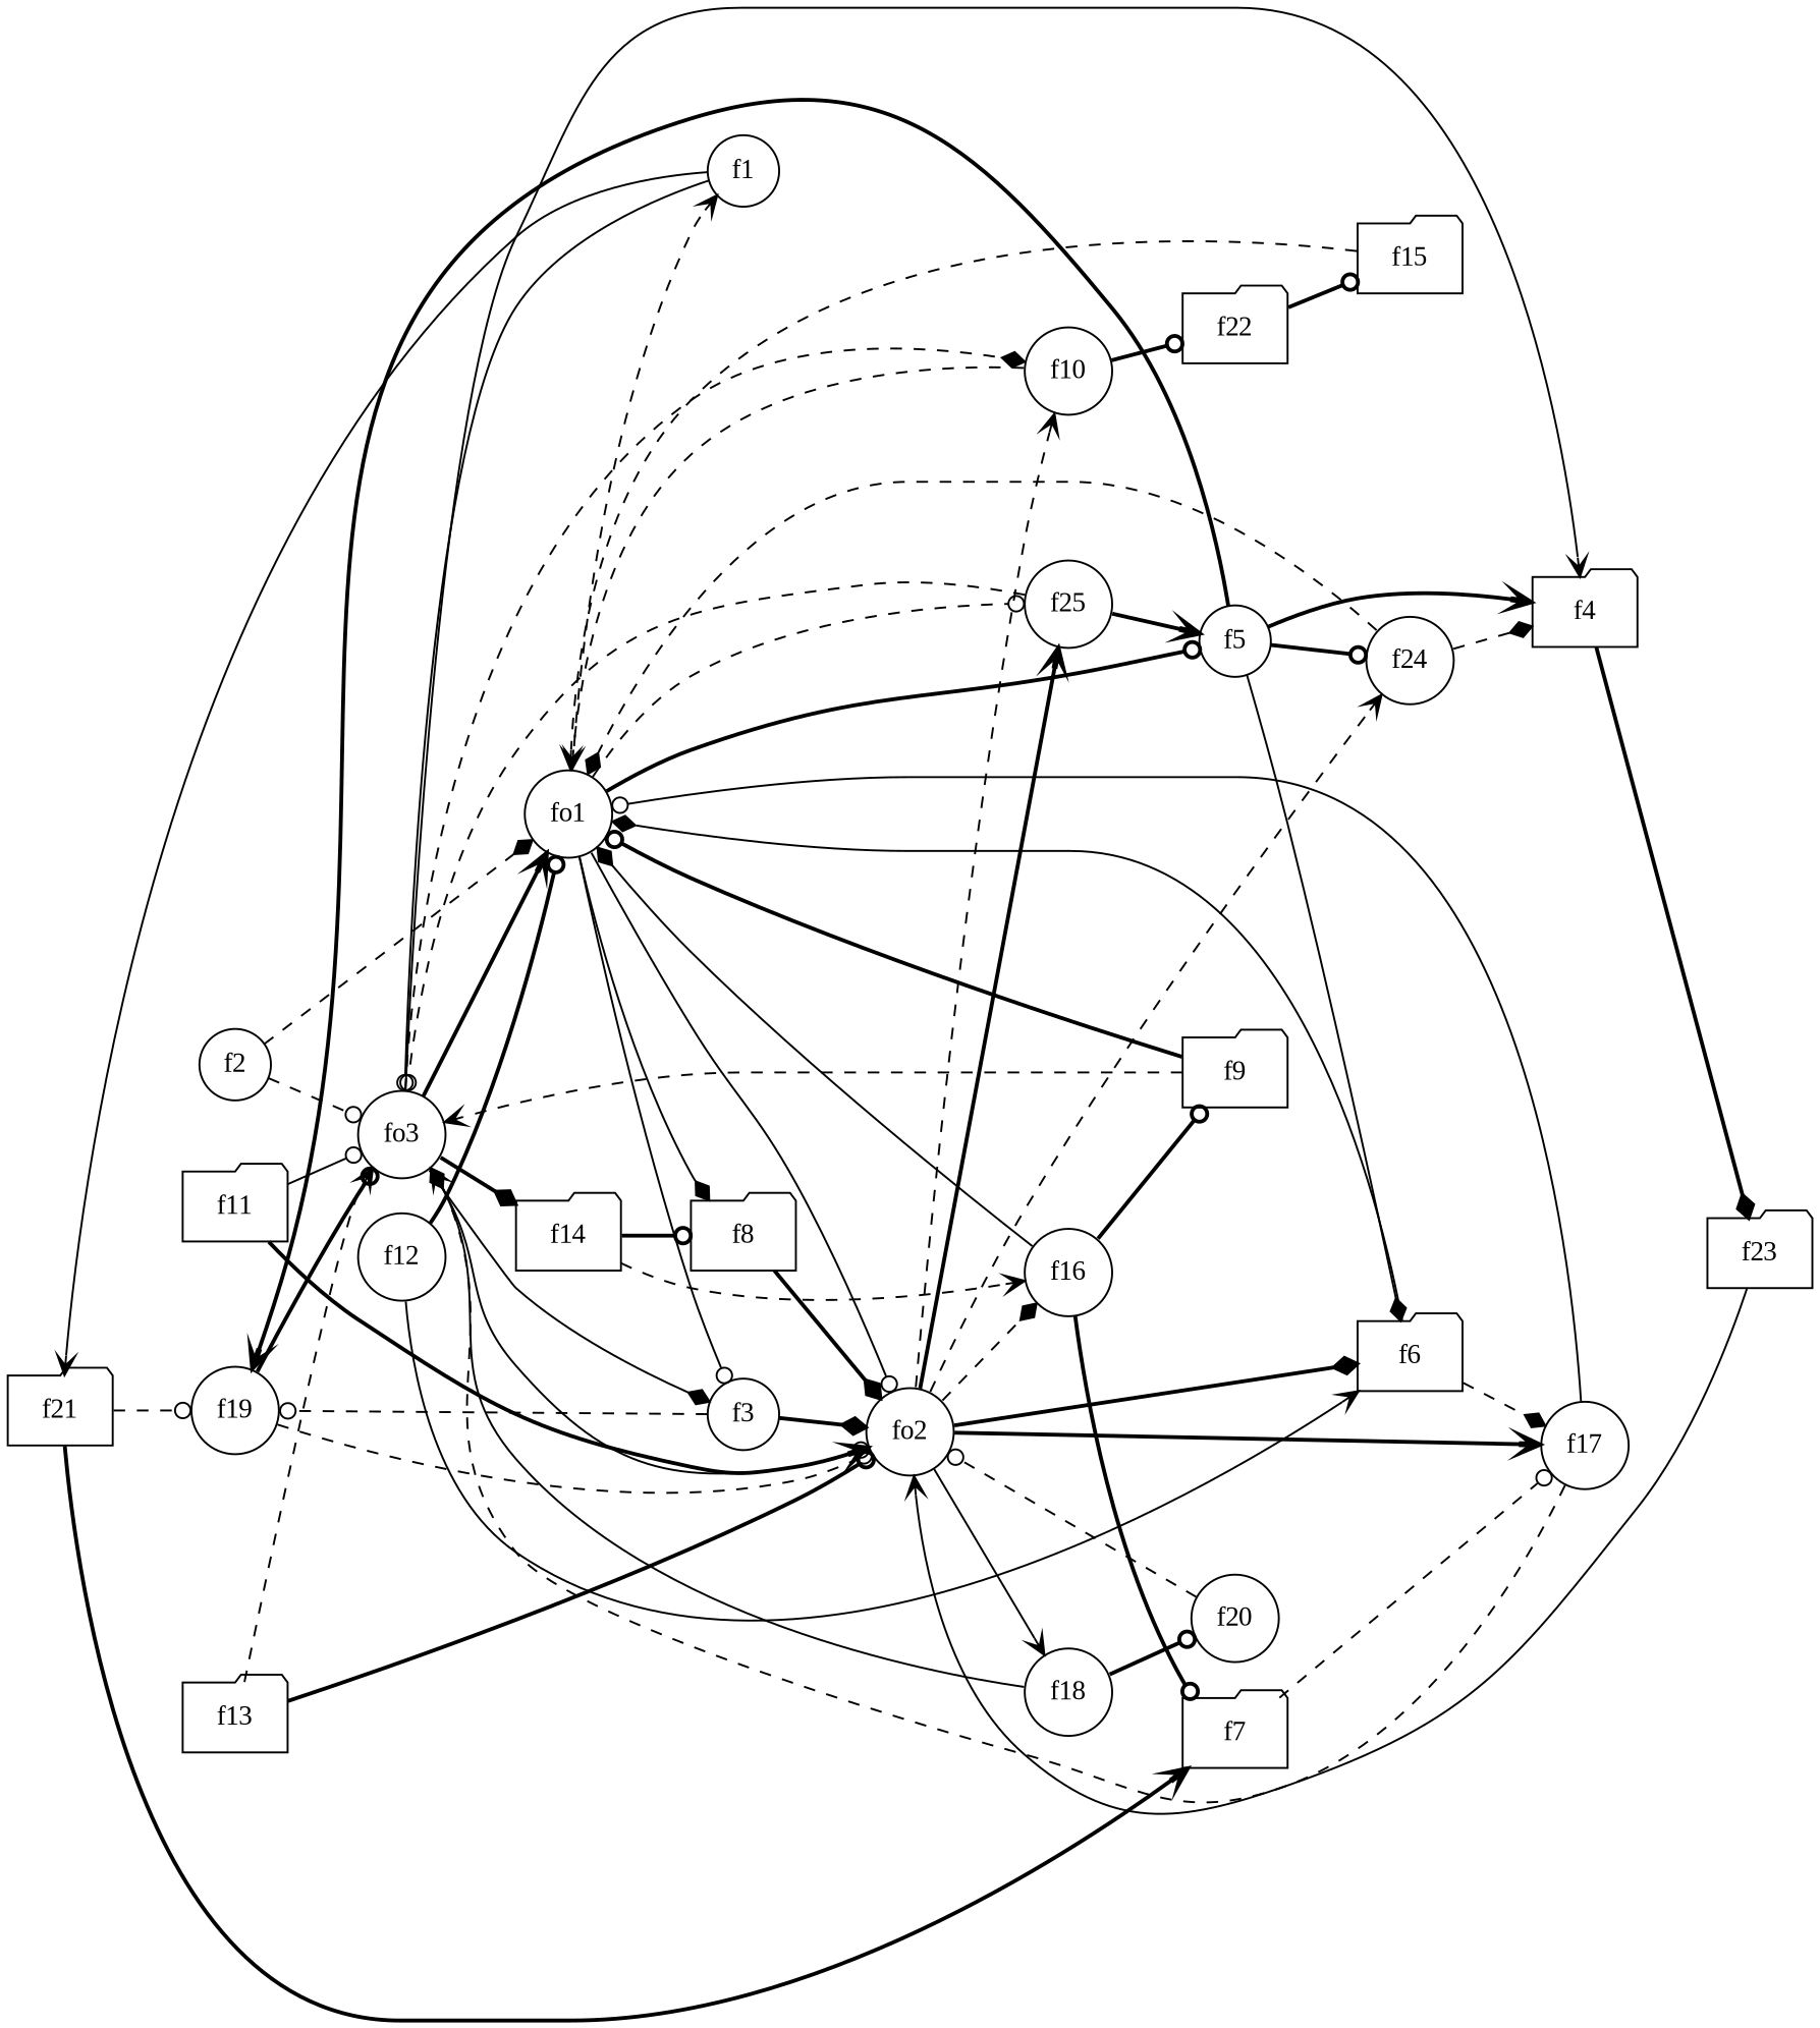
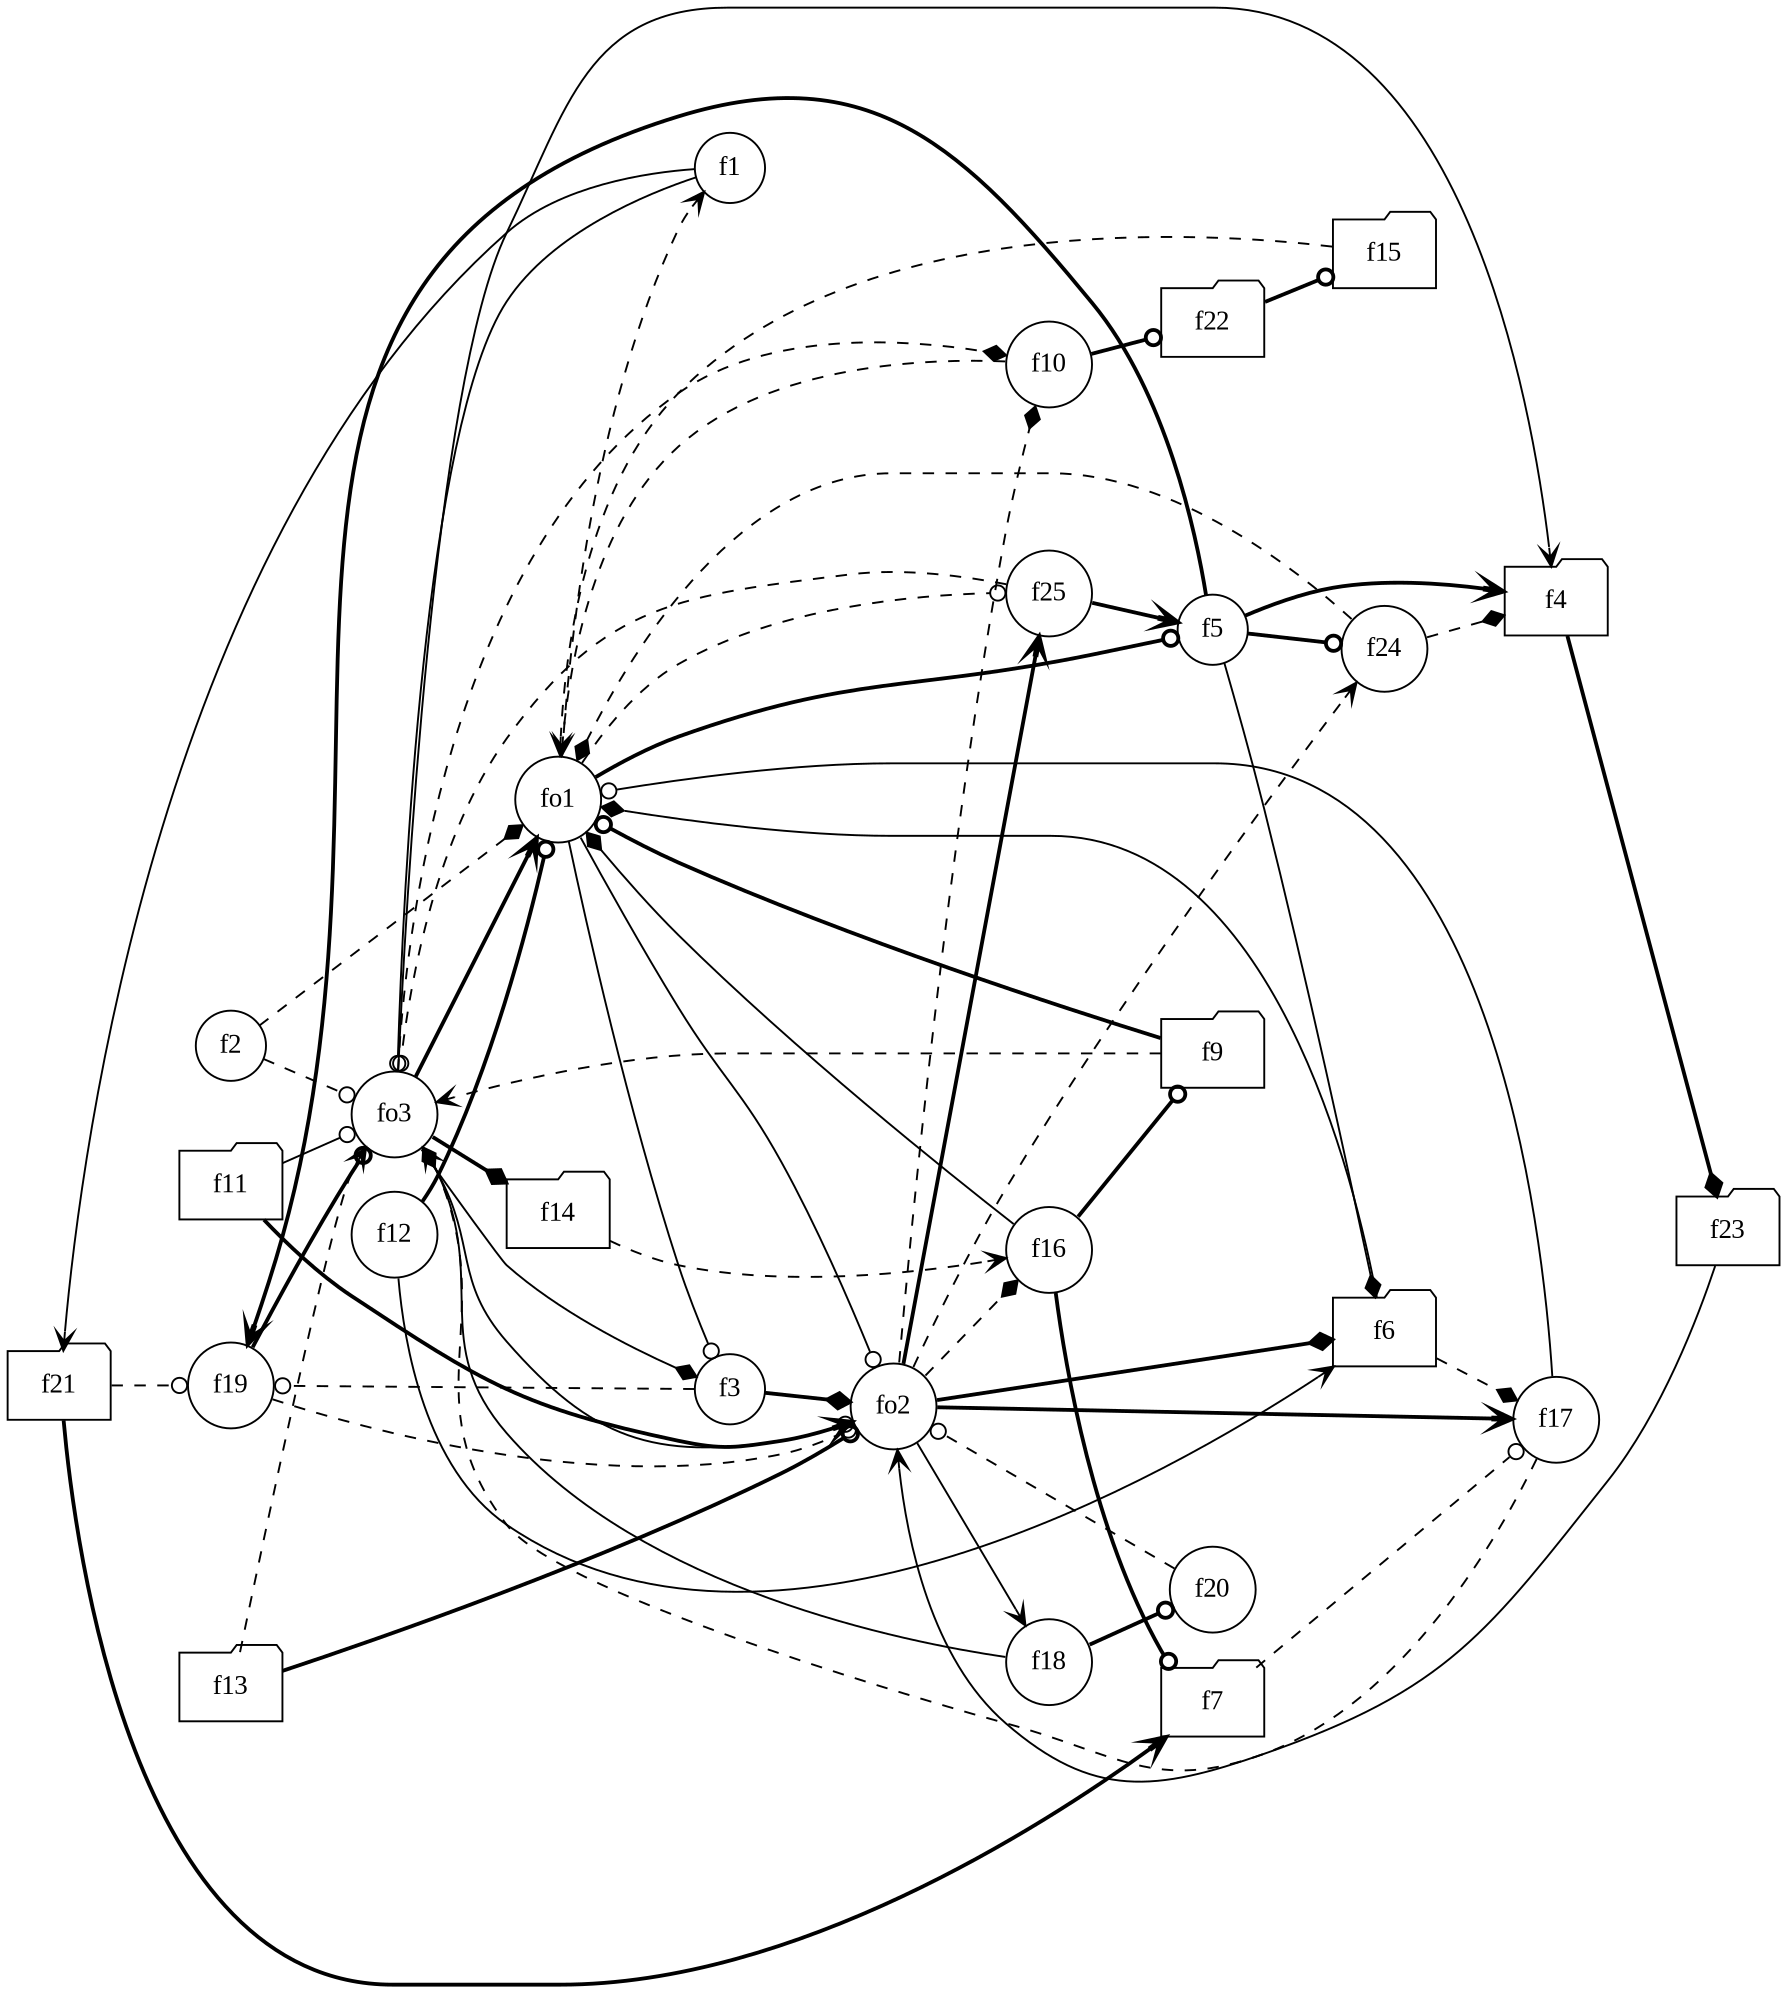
  strict digraph {
    fontname="Liberation Serif"
    rankdir=LR
    node [fontname="Liberation Serif" shape=circle]
    edge [arrowhead=odot fontname="Liberation Serif" style=bold weight=2]
    f21 [shape=folder]
    f1
    fo3
    f19
    f7 [shape=folder]
    fo1
    f3
    fo2
    f4 [shape=folder]
    f10
    f14 [shape=folder]
    f2
    f5
-   f8 [shape=folder]
    f25
    f6 [shape=folder]
    f24
    f17
    f16
    f18
    f23 [shape=folder]
    f9 [shape=folder]
    f22 [shape=folder]
    f15 [shape=folder]
    f11 [shape=folder]
    f12
    f13 [shape=folder]
    f20
    f21 -> f19 [style=dashed]
    f21 -> f7 [arrowhead=vee]
    f1 -> f21 [arrowhead=vee style=solid]
    f1 -> fo3 [style=solid]
    fo3 -> fo1 [arrowhead=vee]
    fo3 -> f3 [arrowhead=diamond style=solid]
    fo3 -> fo2 [style=solid]
    fo3 -> f4 [arrowhead=vee style=solid]
    fo3 -> f10 [arrowhead=diamond style=dashed]
    fo3 -> f14 [arrowhead=diamond]
    f19 -> fo3
    f19 -> fo2 [style=dashed]
    f7 -> f17 [style=dashed]
    fo1 -> f1 [arrowhead=vee style=dashed]
    fo1 -> f3 [style=solid]
    fo1 -> fo2 [style=solid]
    fo1 -> f5
-   fo1 -> f8 [arrowhead=diamond style=solid]
    fo1 -> f25 [style=dashed]
    f3 -> f19 [style=dashed]
    f3 -> fo2 [arrowhead=diamond]
-   fo2 -> f10 [arrowhead=vee style=dashed]
+   fo2 -> f10 [arrowhead=diamond style=dashed]
    fo2 -> f25 [arrowhead=vee]
    fo2 -> f6 [arrowhead=diamond]
    fo2 -> f24 [arrowhead=vee style=dashed]
    fo2 -> f17 [arrowhead=vee]
    fo2 -> f16 [arrowhead=diamond style=dashed]
    fo2 -> f18 [arrowhead=vee style=solid]
    f4 -> f23 [arrowhead=diamond]
    f10 -> fo1 [arrowhead=vee style=dashed]
    f10 -> f22
-   f14 -> f8
    f14 -> f16 [arrowhead=vee style=dashed]
    f2 -> fo3 [style=dashed]
    f2 -> fo1 [arrowhead=diamond style=dashed]
    f5 -> f19 [arrowhead=vee]
    f5 -> f4 [arrowhead=vee]
    f5 -> f6 [arrowhead=diamond style=solid]
    f5 -> f24
-   f8 -> fo2 [arrowhead=diamond]
    f25 -> fo3 [style=dashed]
    f25 -> f5 [arrowhead=vee]
    f6 -> fo1 [arrowhead=diamond style=solid]
    f6 -> f17 [arrowhead=diamond style=dashed]
    f24 -> fo1 [arrowhead=diamond style=dashed]
    f24 -> f4 [arrowhead=diamond style=dashed]
    f17 -> fo3 [arrowhead=diamond style=dashed]
    f17 -> fo1 [style=solid]
    f16 -> f7
    f16 -> fo1 [arrowhead=diamond style=solid]
    f16 -> f9
    f18 -> fo3 [arrowhead=vee style=solid]
    f18 -> f20
    f23 -> fo2 [arrowhead=vee style=solid]
    f9 -> fo3 [arrowhead=vee style=dashed]
    f9 -> fo1
    f22 -> f15
    f15 -> fo1 [arrowhead=vee style=dashed]
    f11 -> fo3 [style=solid]
    f11 -> fo2 [arrowhead=vee]
    f12 -> fo1
    f12 -> f6 [arrowhead=vee style=solid]
    f13 -> fo3 [arrowhead=vee style=dashed]
    f13 -> fo2
    f20 -> fo2 [style=dashed]
  }
